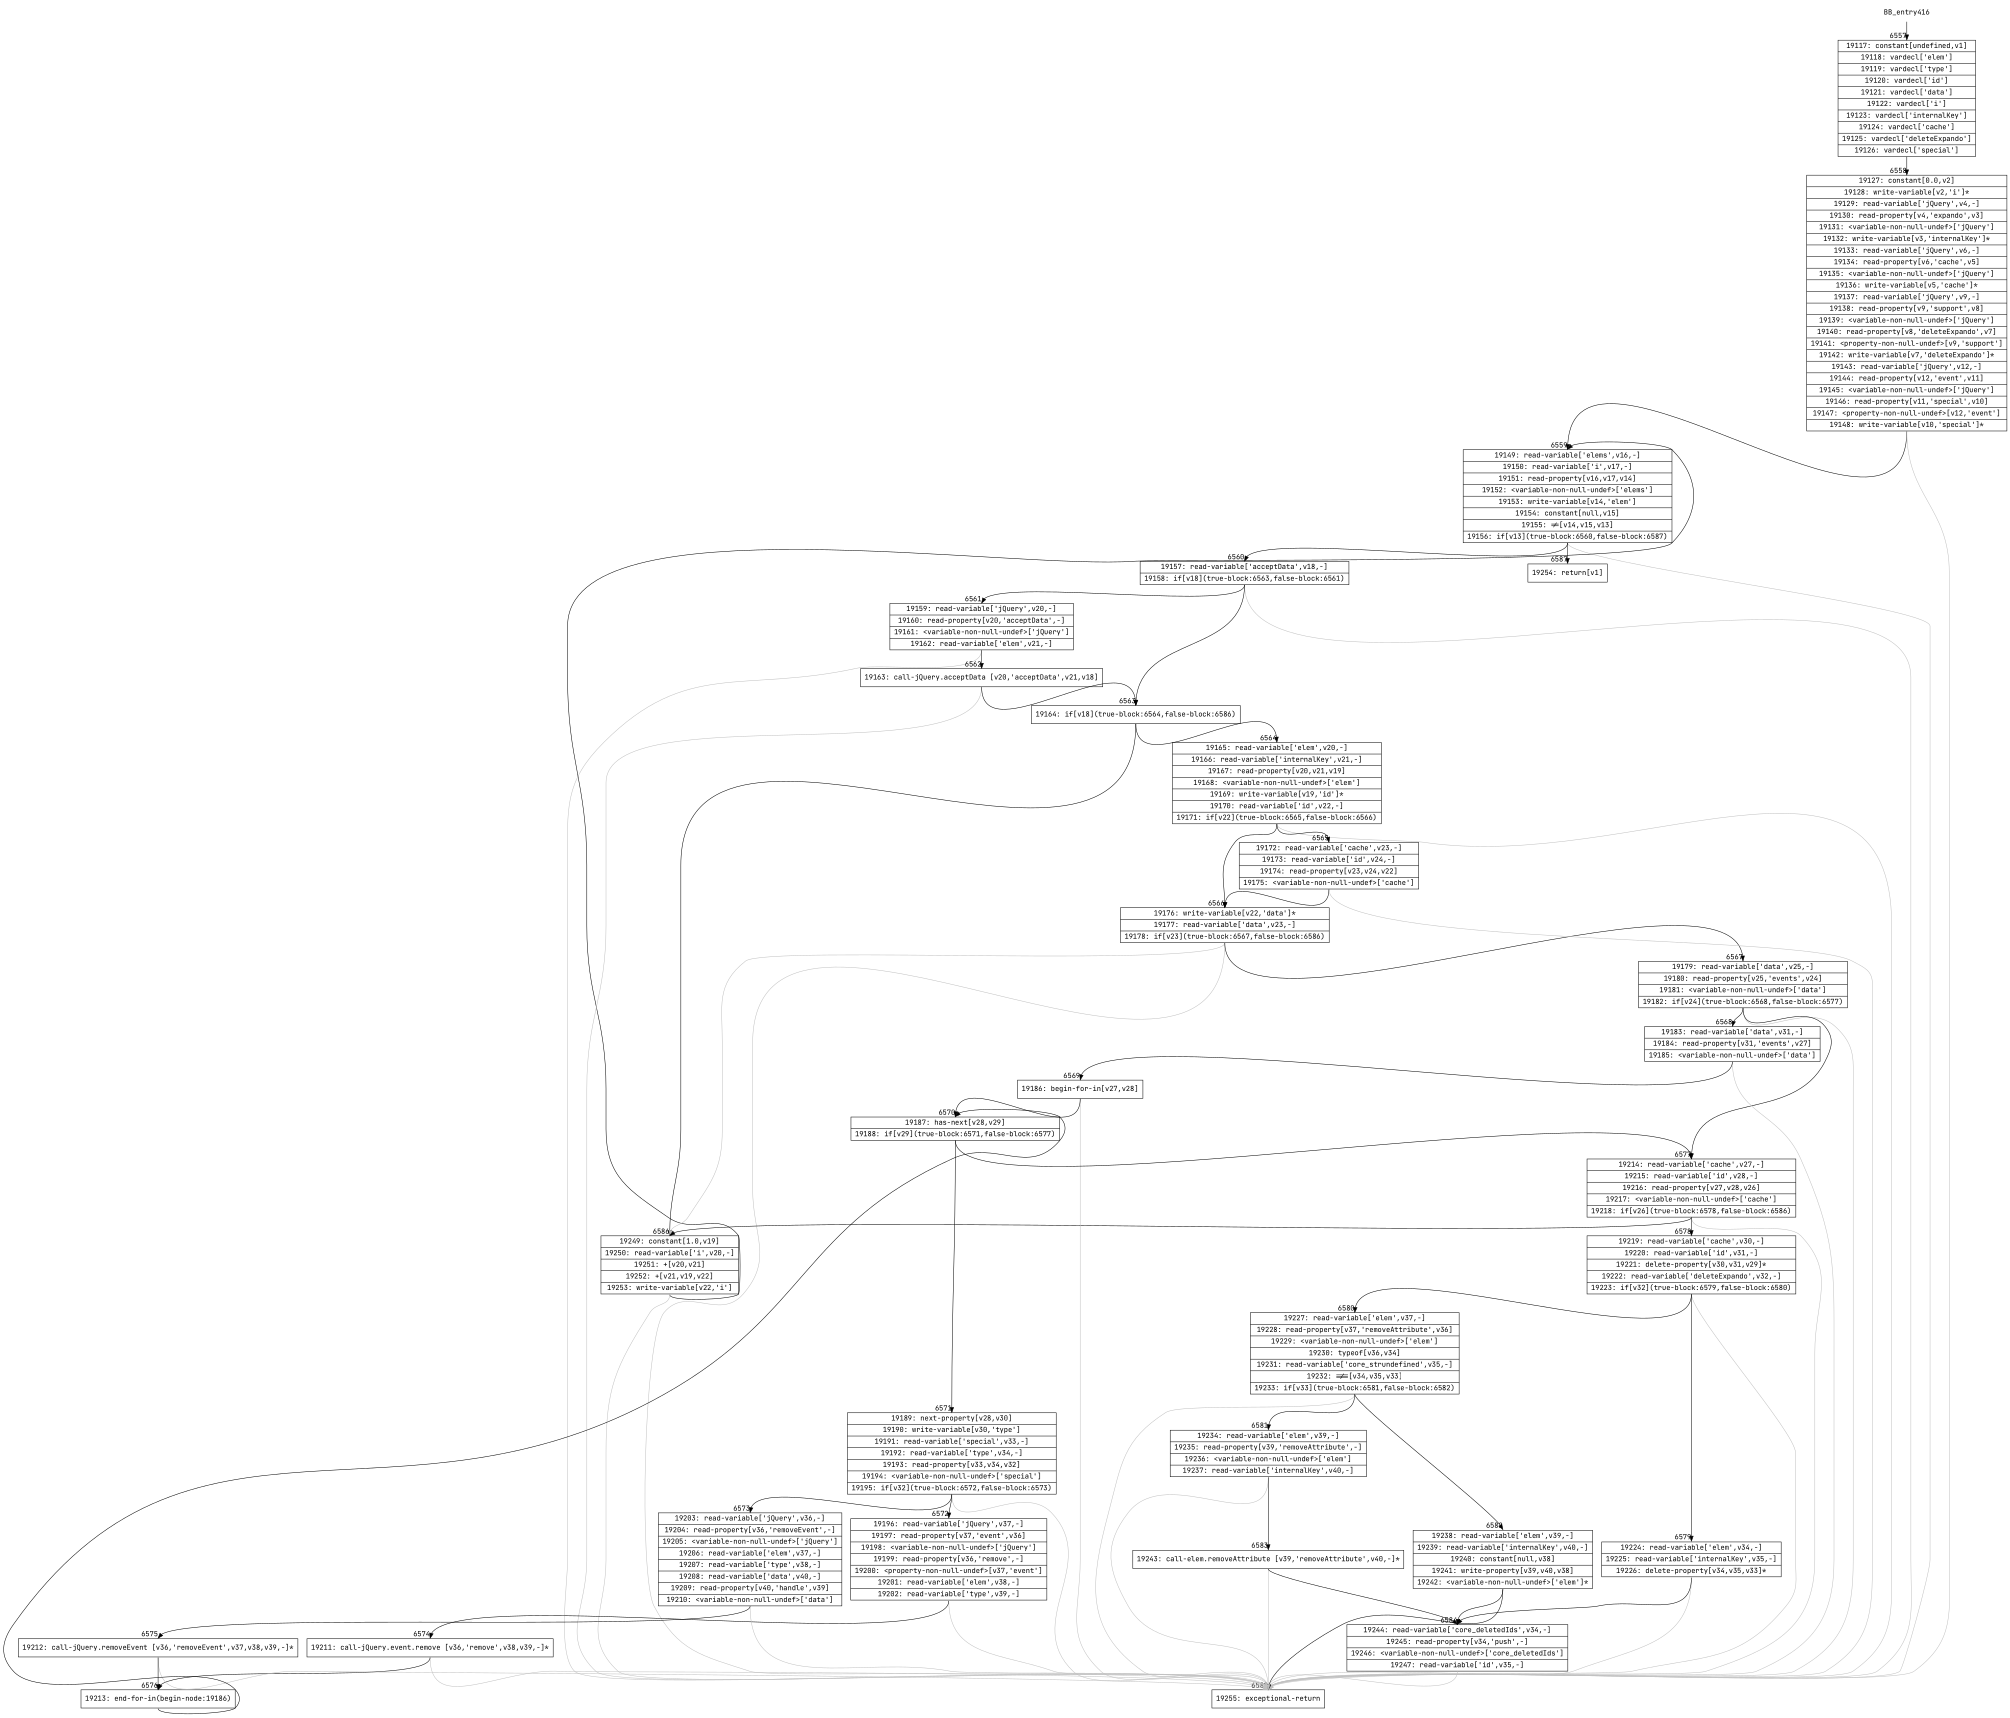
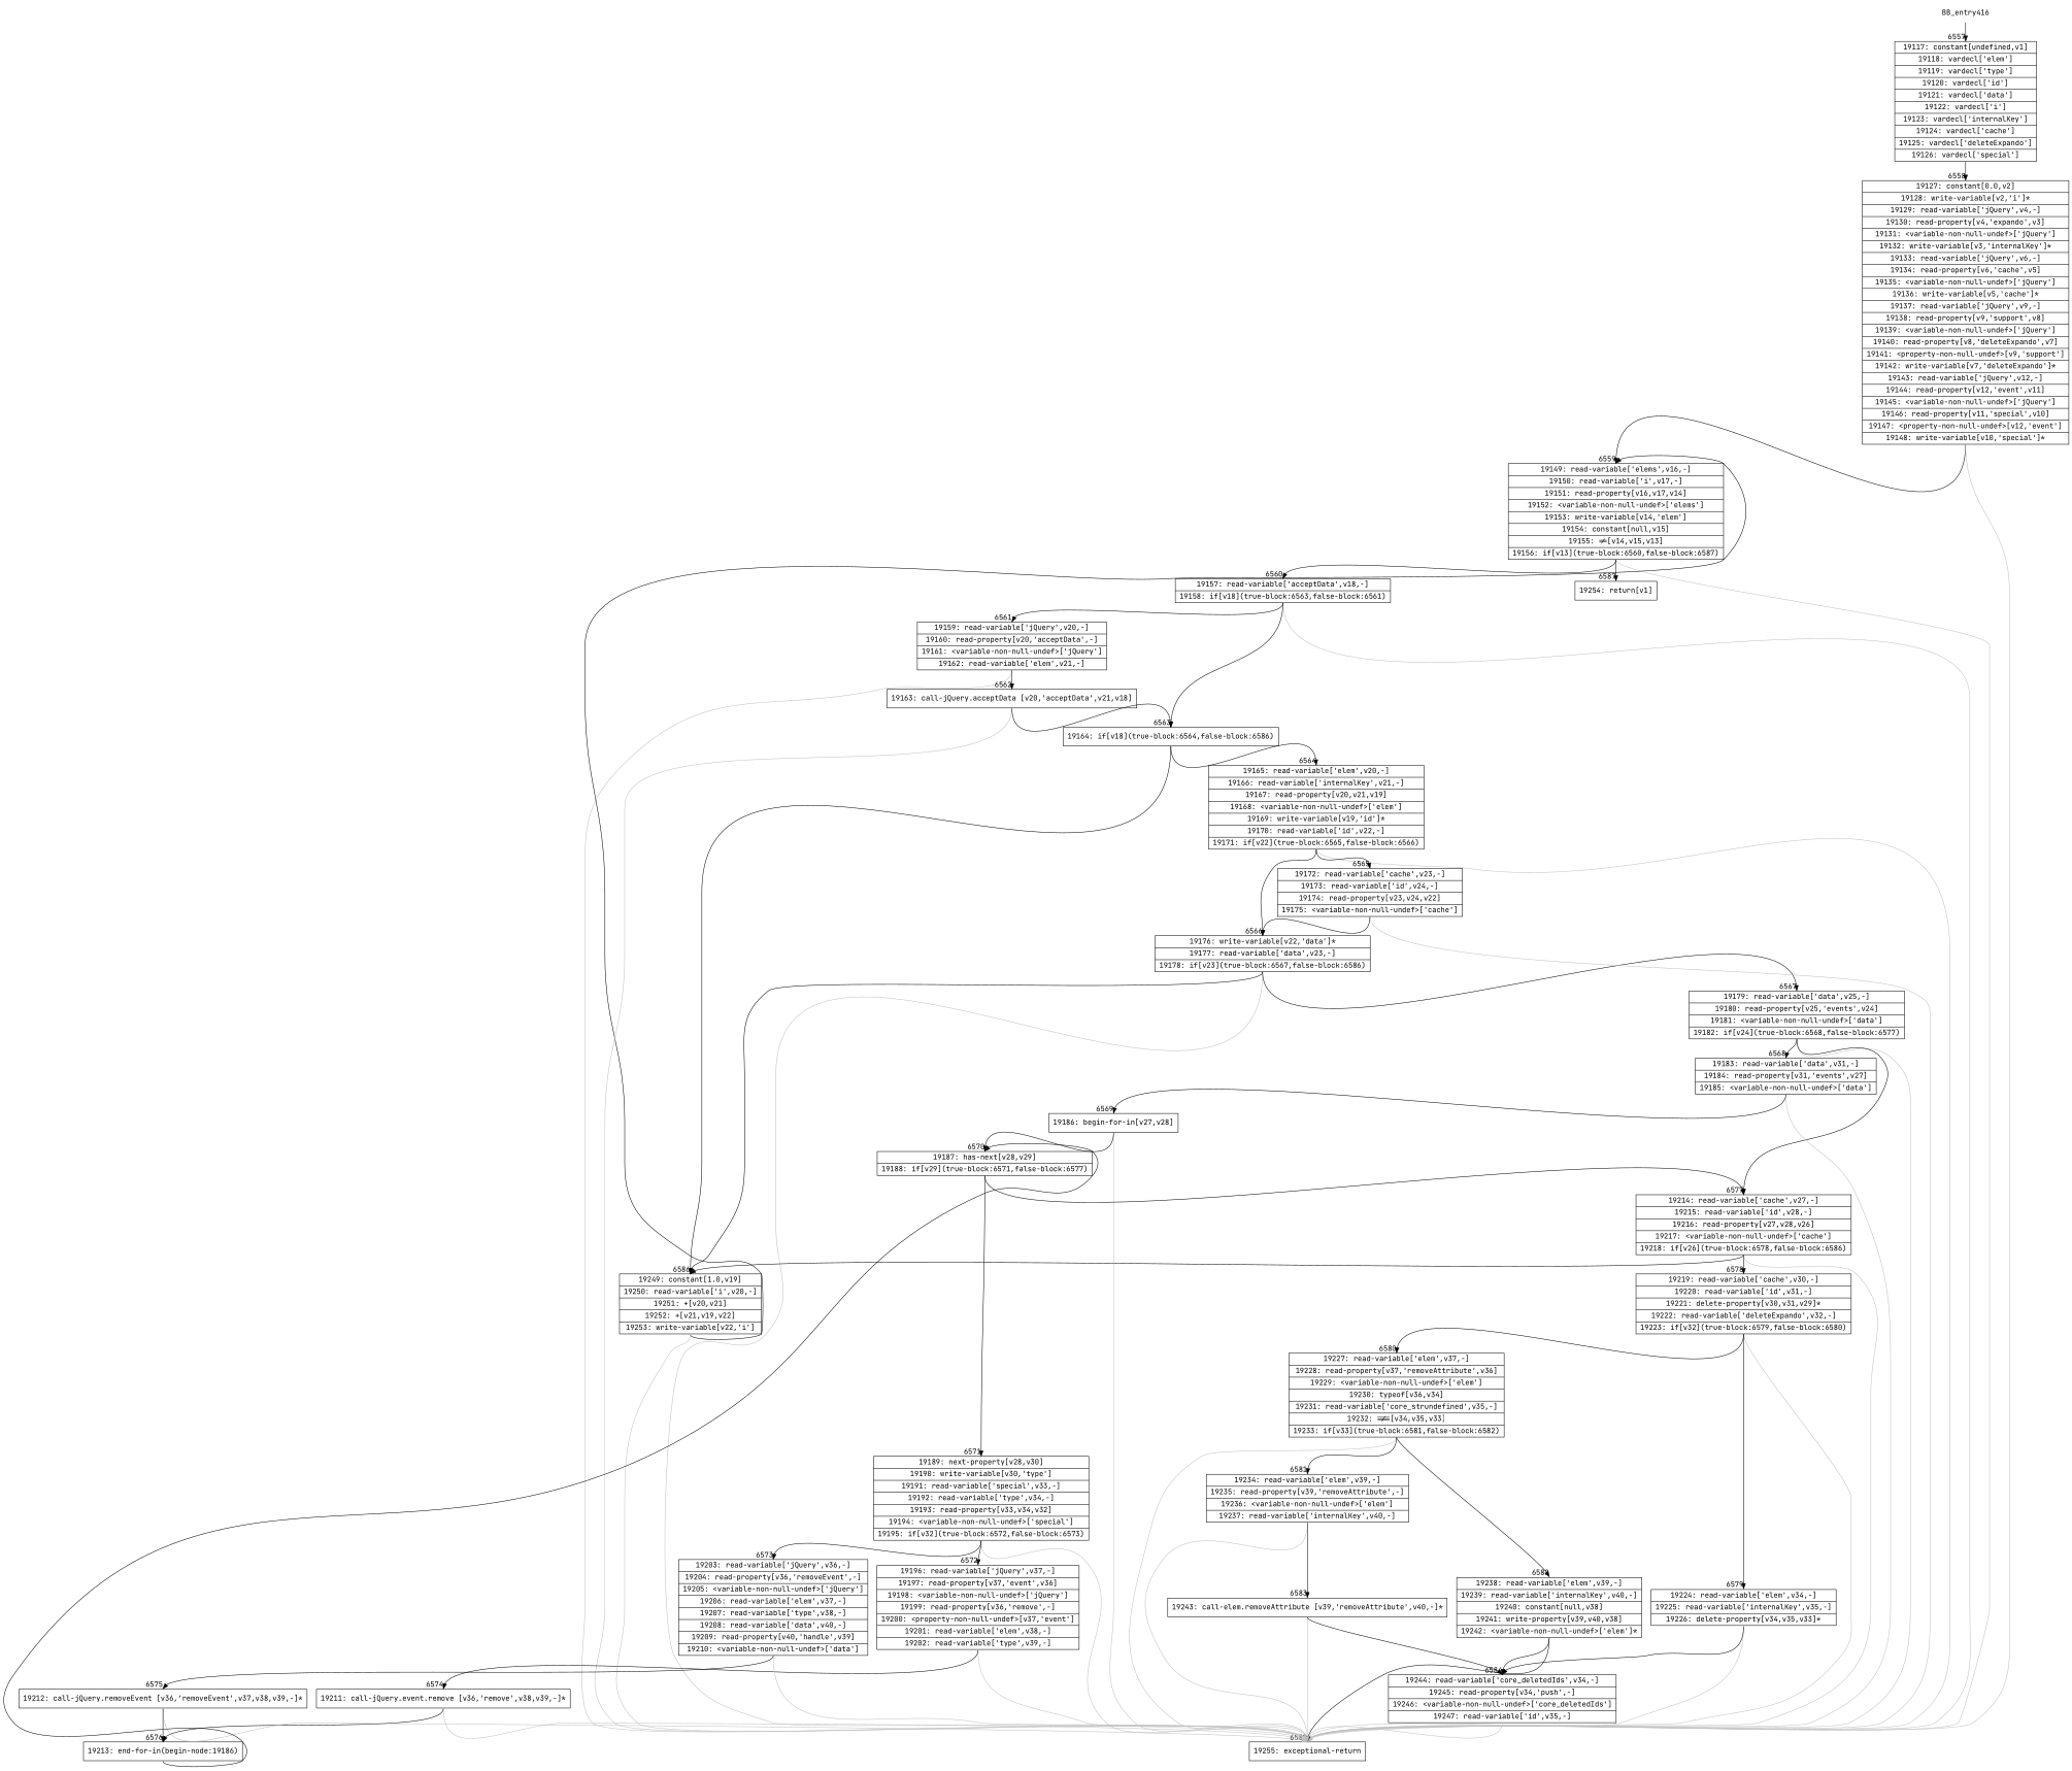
  digraph {
    fontname="JetBrains Mono"
    rankdir=TD
    node [fontname="JetBrains Mono" shape=record]
    edge [fontname="JetBrains Mono" headport=n tailport=s]
    BB_entry416 [shape=none]
    n2 [label="{19117: constant[undefined,v1]|19118: vardecl['elem']|19119: vardecl['type']|19120: vardecl['id']|19121: vardecl['data']|19122: vardecl['i']|19123: vardecl['internalKey']|19124: vardecl['cache']|19125: vardecl['deleteExpando']|19126: vardecl['special']}"]
    n3 [label="{19127: constant[0.0,v2]|19128: write-variable[v2,'i']*|19129: read-variable['jQuery',v4,-]|19130: read-property[v4,'expando',v3]|19131: \<variable-non-null-undef\>['jQuery']|19132: write-variable[v3,'internalKey']*|19133: read-variable['jQuery',v6,-]|19134: read-property[v6,'cache',v5]|19135: \<variable-non-null-undef\>['jQuery']|19136: write-variable[v5,'cache']*|19137: read-variable['jQuery',v9,-]|19138: read-property[v9,'support',v8]|19139: \<variable-non-null-undef\>['jQuery']|19140: read-property[v8,'deleteExpando',v7]|19141: \<property-non-null-undef\>[v9,'support']|19142: write-variable[v7,'deleteExpando']*|19143: read-variable['jQuery',v12,-]|19144: read-property[v12,'event',v11]|19145: \<variable-non-null-undef\>['jQuery']|19146: read-property[v11,'special',v10]|19147: \<property-non-null-undef\>[v12,'event']|19148: write-variable[v10,'special']*}"]
    n4 [label="{19149: read-variable['elems',v16,-]|19150: read-variable['i',v17,-]|19151: read-property[v16,v17,v14]|19152: \<variable-non-null-undef\>['elems']|19153: write-variable[v14,'elem']|19154: constant[null,v15]|19155: !=[v14,v15,v13]|19156: if[v13](true-block:6560,false-block:6587)}"]
    n5 [label="{19255: exceptional-return}"]
    n6 [label="{19157: read-variable['acceptData',v18,-]|19158: if[v18](true-block:6563,false-block:6561)}"]
    n7 [label="{19254: return[v1]}"]
    n8 [label="{19164: if[v18](true-block:6564,false-block:6586)}"]
    n9 [label="{19159: read-variable['jQuery',v20,-]|19160: read-property[v20,'acceptData',-]|19161: \<variable-non-null-undef\>['jQuery']|19162: read-variable['elem',v21,-]}"]
    n10 [label="{19165: read-variable['elem',v20,-]|19166: read-variable['internalKey',v21,-]|19167: read-property[v20,v21,v19]|19168: \<variable-non-null-undef\>['elem']|19169: write-variable[v19,'id']*|19170: read-variable['id',v22,-]|19171: if[v22](true-block:6565,false-block:6566)}"]
    n11 [label="{19249: constant[1.0,v19]|19250: read-variable['i',v20,-]|19251: +[v20,v21]|19252: +[v21,v19,v22]|19253: write-variable[v22,'i']}"]
    n12 [label="{19163: call-jQuery.acceptData [v20,'acceptData',v21,v18]}"]
    n13 [label="{19176: write-variable[v22,'data']*|19177: read-variable['data',v23,-]|19178: if[v23](true-block:6567,false-block:6586)}"]
    n14 [label="{19172: read-variable['cache',v23,-]|19173: read-variable['id',v24,-]|19174: read-property[v23,v24,v22]|19175: \<variable-non-null-undef\>['cache']}"]
    n15 [label="{19179: read-variable['data',v25,-]|19180: read-property[v25,'events',v24]|19181: \<variable-non-null-undef\>['data']|19182: if[v24](true-block:6568,false-block:6577)}"]
    n16 [label="{19183: read-variable['data',v31,-]|19184: read-property[v31,'events',v27]|19185: \<variable-non-null-undef\>['data']}"]
    n17 [label="{19214: read-variable['cache',v27,-]|19215: read-variable['id',v28,-]|19216: read-property[v27,v28,v26]|19217: \<variable-non-null-undef\>['cache']|19218: if[v26](true-block:6578,false-block:6586)}"]
    n18 [label="{19186: begin-for-in[v27,v28]}"]
    n19 [label="{19219: read-variable['cache',v30,-]|19220: read-variable['id',v31,-]|19221: delete-property[v30,v31,v29]*|19222: read-variable['deleteExpando',v32,-]|19223: if[v32](true-block:6579,false-block:6580)}"]
    n20 [label="{19187: has-next[v28,v29]|19188: if[v29](true-block:6571,false-block:6577)}"]
    n21 [label="{19224: read-variable['elem',v34,-]|19225: read-variable['internalKey',v35,-]|19226: delete-property[v34,v35,v33]*}"]
    n22 [label="{19227: read-variable['elem',v37,-]|19228: read-property[v37,'removeAttribute',v36]|19229: \<variable-non-null-undef\>['elem']|19230: typeof[v36,v34]|19231: read-variable['core_strundefined',v35,-]|19232: !==[v34,v35,v33]|19233: if[v33](true-block:6581,false-block:6582)}"]
    n23 [label="{19189: next-property[v28,v30]|19190: write-variable[v30,'type']|19191: read-variable['special',v33,-]|19192: read-variable['type',v34,-]|19193: read-property[v33,v34,v32]|19194: \<variable-non-null-undef\>['special']|19195: if[v32](true-block:6572,false-block:6573)}"]
    n24 [label="{19196: read-variable['jQuery',v37,-]|19197: read-property[v37,'event',v36]|19198: \<variable-non-null-undef\>['jQuery']|19199: read-property[v36,'remove',-]|19200: \<property-non-null-undef\>[v37,'event']|19201: read-variable['elem',v38,-]|19202: read-variable['type',v39,-]}"]
    n25 [label="{19203: read-variable['jQuery',v36,-]|19204: read-property[v36,'removeEvent',-]|19205: \<variable-non-null-undef\>['jQuery']|19206: read-variable['elem',v37,-]|19207: read-variable['type',v38,-]|19208: read-variable['data',v40,-]|19209: read-property[v40,'handle',v39]|19210: \<variable-non-null-undef\>['data']}"]
    n26 [label="{19211: call-jQuery.event.remove [v36,'remove',v38,v39,-]*}"]
    n27 [label="{19212: call-jQuery.removeEvent [v36,'removeEvent',v37,v38,v39,-]*}"]
    n28 [label="{19213: end-for-in(begin-node:19186)}"]
    n29 [label="{19244: read-variable['core_deletedIds',v34,-]|19245: read-property[v34,'push',-]|19246: \<variable-non-null-undef\>['core_deletedIds']|19247: read-variable['id',v35,-]}"]
    n30 [label="{19234: read-variable['elem',v39,-]|19235: read-property[v39,'removeAttribute',-]|19236: \<variable-non-null-undef\>['elem']|19237: read-variable['internalKey',v40,-]}"]
    n31 [label="{19238: read-variable['elem',v39,-]|19239: read-variable['internalKey',v40,-]|19240: constant[null,v38]|19241: write-property[v39,v40,v38]|19242: \<variable-non-null-undef\>['elem']*}"]
    n32 [label="{19243: call-elem.removeAttribute [v39,'removeAttribute',v40,-]*}"]
    BB_entry416 -> n2 [headlabel="    6557"]
    n2 -> n3 [headlabel="      6558"]
    n3 -> n4 [headlabel="      6559"]
    n3 -> n5 [color=gray headlabel="      6588"]
    n4 -> n5 [color=gray]
    n4 -> n6 [headlabel="      6560"]
    n4 -> n7 [headlabel="      6587"]
    n6 -> n5 [color=gray]
    n6 -> n8 [headlabel="      6563"]
    n6 -> n9 [headlabel="      6561"]
    n8 -> n10 [headlabel="      6564"]
    n8 -> n11 [headlabel="      6586"]
    n9 -> n5 [color=gray]
    n9 -> n12 [headlabel="      6562"]
    n10 -> n5 [color=gray]
    n10 -> n13 [headlabel="      6566"]
    n10 -> n14 [headlabel="      6565"]
    n11 -> n4
    n11 -> n5 [color=gray]
    n12 -> n5 [color=gray]
    n12 -> n8
    n13 -> n5 [color=gray]
-   n13 -> n11 [color=gray]
+   n13 -> n11
    n13 -> n15 [headlabel="      6567"]
    n14 -> n5 [color=gray]
    n14 -> n13
    n15 -> n5 [color=gray]
    n15 -> n16 [headlabel="      6568"]
    n15 -> n17 [headlabel="      6577"]
    n16 -> n5 [color=gray]
    n16 -> n18 [headlabel="      6569"]
    n17 -> n5 [color=gray]
    n17 -> n11
    n17 -> n19 [headlabel="      6578"]
    n18 -> n5 [color=gray]
    n18 -> n20 [headlabel="      6570"]
    n19 -> n5 [color=gray]
    n19 -> n21 [headlabel="      6579"]
    n19 -> n22 [headlabel="      6580"]
    n20 -> n17
    n20 -> n23 [headlabel="      6571"]
    n21 -> n5 [color=gray]
    n21 -> n29 [headlabel="      6584"]
    n22 -> n5 [color=gray]
    n22 -> n30 [headlabel="      6581"]
    n22 -> n31 [headlabel="      6582"]
    n23 -> n5 [color=gray]
    n23 -> n24 [headlabel="      6572"]
    n23 -> n25 [headlabel="      6573"]
    n24 -> n5 [color=gray]
    n24 -> n26 [headlabel="      6574"]
    n25 -> n5 [color=gray]
    n25 -> n27 [headlabel="      6575"]
    n26 -> n5 [color=gray]
    n26 -> n28 [headlabel="      6576"]
    n27 -> n5 [color=gray]
    n27 -> n28
    n28 -> n20
    n29 -> n5 [color=gray]
    n30 -> n5 [color=gray]
    n30 -> n32 [headlabel="      6583"]
    n31 -> n5 [color=black]
    n31 -> n29
    n32 -> n5 [color=gray]
    n32 -> n29
  }
